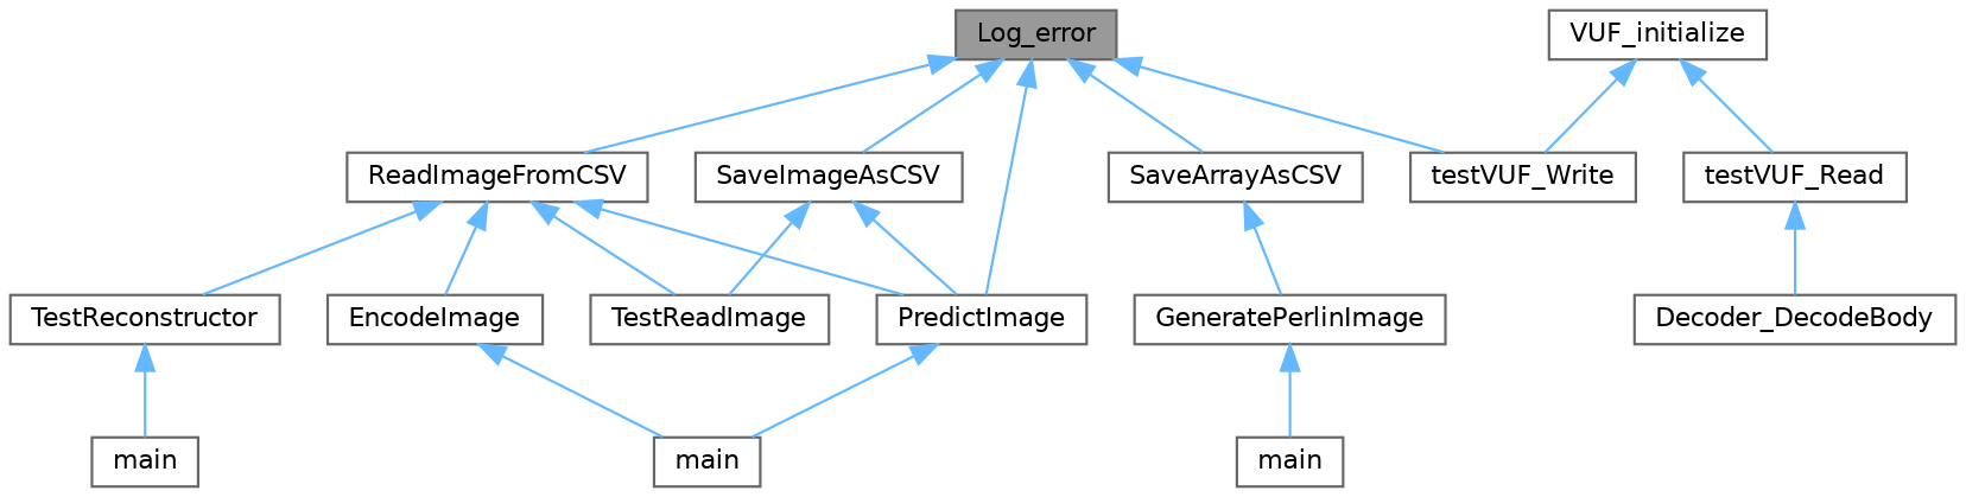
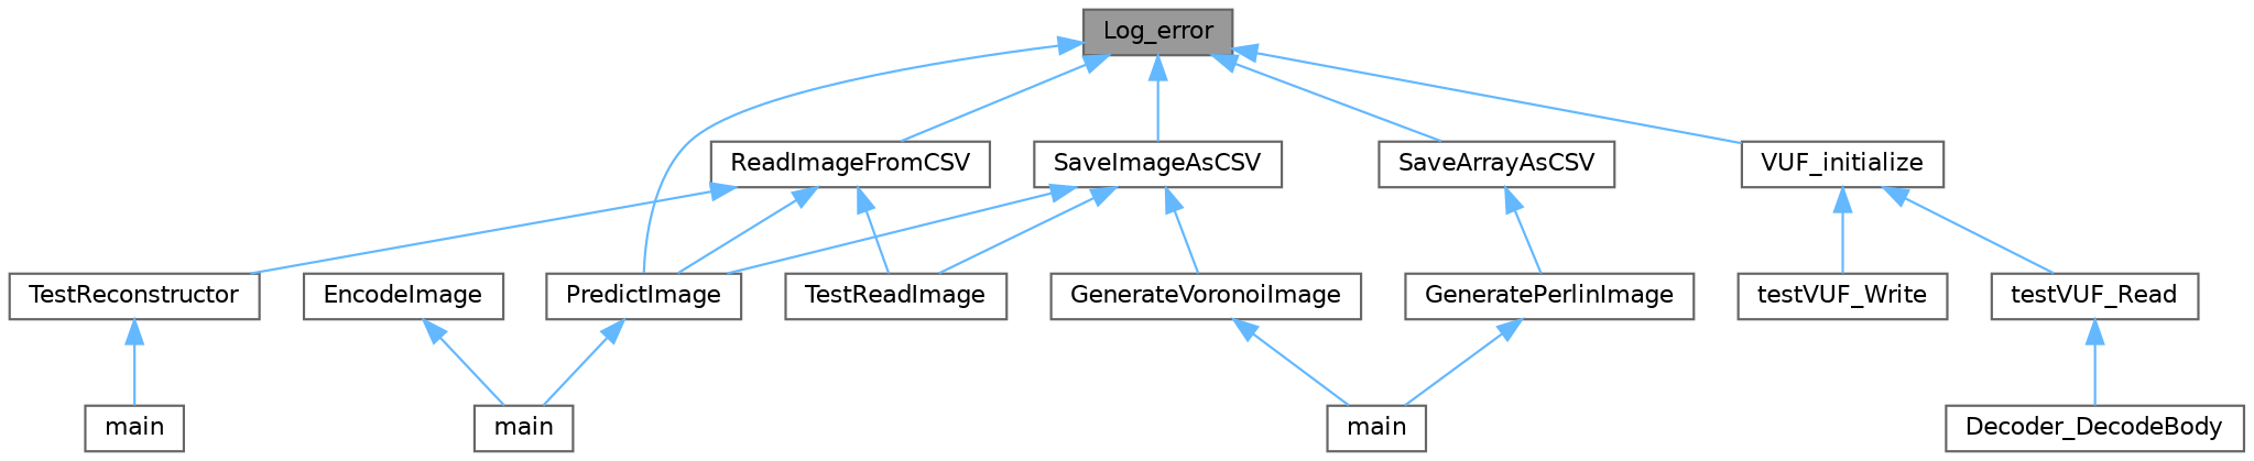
  digraph {
    rankdir=TB
    node [color=grey40 fillcolor=white fontname=Helvetica fontsize=10 shape=box style=filled]
    edge [color=steelblue1 dir=back fontname=Helvetica fontsize=10 labelfontname=Helvetica labelfontsize=10 style=solid]
    n1 [color=gray40 fillcolor=grey60 fontcolor=black height=0.2 label=Log_error width=0.4]
    n2 [height=0.2 label=PredictImage width=0.4]
    n3 [height=0.2 label=ReadImageFromCSV width=0.4]
    n4 [height=0.2 label=SaveArrayAsCSV width=0.4]
    n5 [height=0.2 label=SaveImageAsCSV width=0.4]
    n6 [height=0.2 label=VUF_initialize width=0.4]
    n7 [height=0.2 label=main width=0.4]
    n8 [height=0.2 label=EncodeImage width=0.4]
    n9 [height=0.2 label=TestReadImage width=0.4]
    n10 [height=0.2 label=TestReconstructor width=0.4]
    n11 [height=0.2 label=GeneratePerlinImage width=0.4]
+   n12 [height=0.2 label=GenerateVoronoiImage width=0.4]
    n13 [height=0.2 label=testVUF_Read width=0.4]
    n14 [height=0.2 label=testVUF_Write width=0.4]
    n15 [height=0.2 label=main width=0.4]
    n16 [height=0.2 label=main width=0.4]
    n17 [height=0.2 label=Decoder_DecodeBody width=0.4]
    n1 -> n2
    n1 -> n3
    n1 -> n4
    n1 -> n5
-   n1 -> n14
+   n1 -> n6
    n2 -> n7
    n3 -> n2
-   n3 -> n8
    n3 -> n9
    n3 -> n10
    n4 -> n11
    n5 -> n2
    n5 -> n9
+   n5 -> n12
    n6 -> n13
    n6 -> n14
    n8 -> n7
    n10 -> n15
    n11 -> n16
+   n12 -> n16
    n13 -> n17
  }
